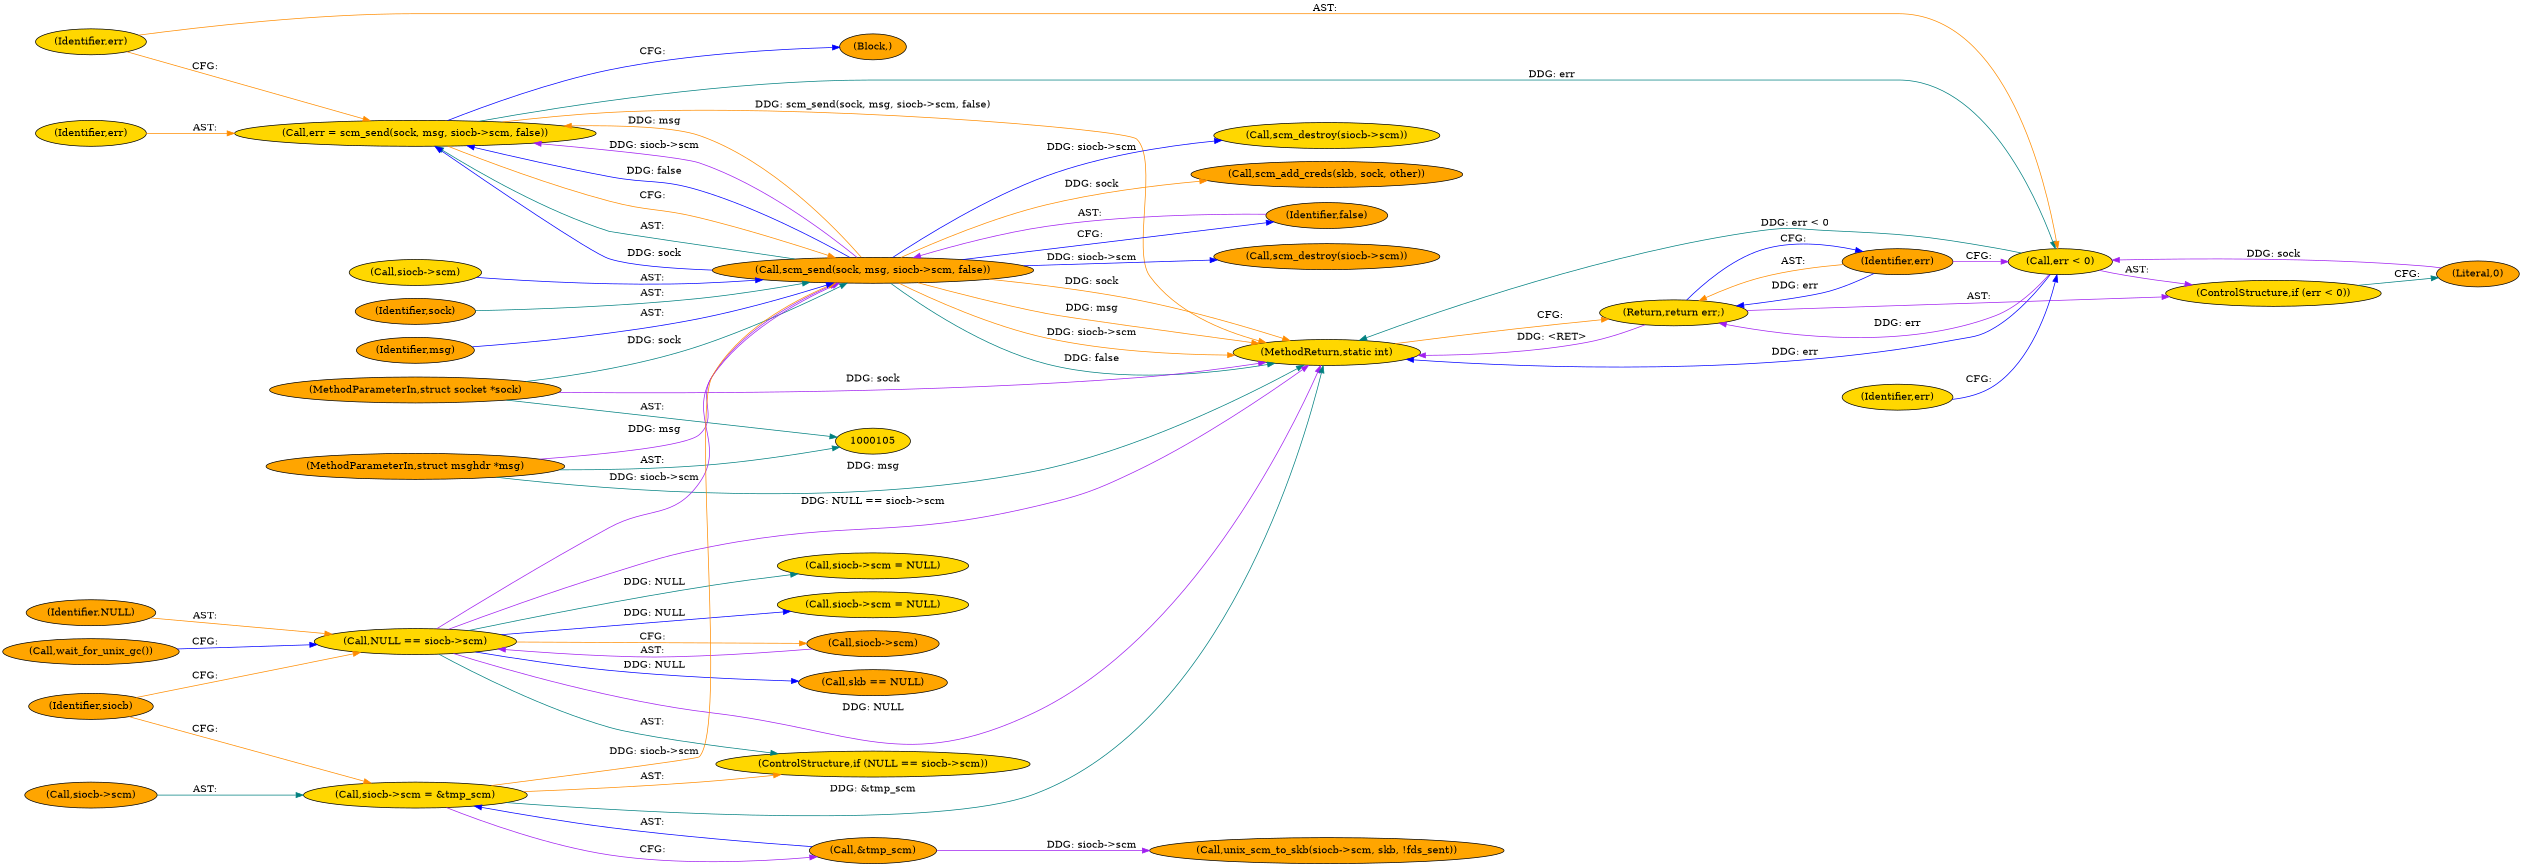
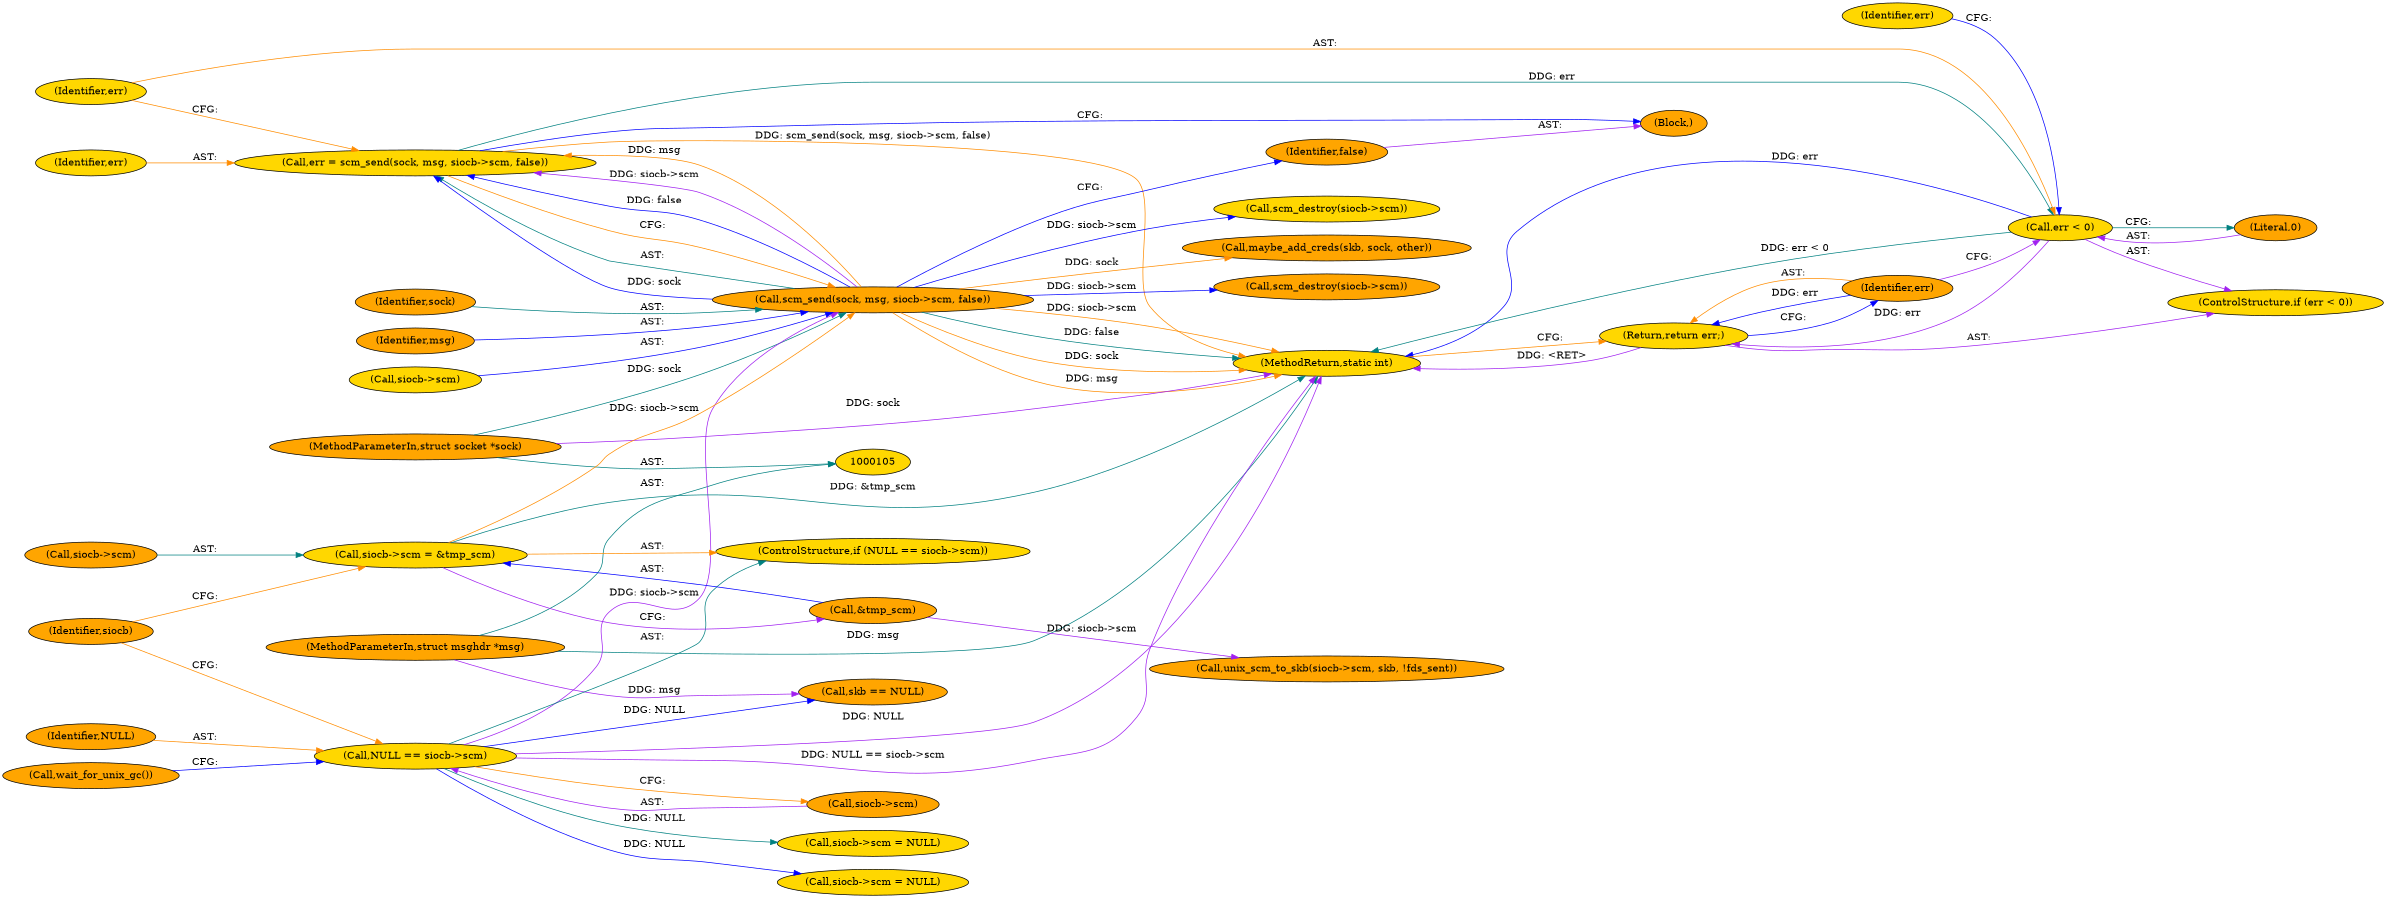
  digraph {
    rankdir=LR
    node [fillcolor=orange style=filled]
    edge [color=darkorange]
    n1 [fillcolor=gold label="(Call,err = scm_send(sock, msg, siocb->scm, false))"]
    n2 [label="(Call,scm_send(sock, msg, siocb->scm, false))"]
    n3 [fillcolor=gold label="(Call,err < 0)"]
    n4 [label="(Block,)"]
    n5 [fillcolor=gold label="(MethodReturn,static int)"]
-   n6 [label="(Call,scm_add_creds(skb, sock, other))"]
+   n6 [label="(Call,maybe_add_creds(skb, sock, other))"]
    n7 [label="(Call,scm_destroy(siocb->scm))"]
    n8 [label="(Identifier,false)"]
    n9 [fillcolor=gold label="(Call,scm_destroy(siocb->scm))"]
    n10 [fillcolor=gold label="(Return,return err;)"]
    n11 [label="(Literal,0)"]
    n12 [fillcolor=gold label="(ControlStructure,if (err < 0))"]
    n13 [label="(Call,unix_scm_to_skb(siocb->scm, skb, !fds_sent))"]
    n14 [label="(MethodParameterIn,struct socket *sock)"]
    1000105 [fillcolor=gold]
    n16 [label="(MethodParameterIn,struct msghdr *msg)"]
    n17 [fillcolor=gold label="(Call,NULL == siocb->scm)"]
    n18 [label="(Call,skb == NULL)"]
    n19 [label="(Call,siocb->scm)"]
    n20 [fillcolor=gold label="(Call,siocb->scm = NULL)"]
    n21 [fillcolor=gold label="(Call,siocb->scm = NULL)"]
    n22 [fillcolor=gold label="(ControlStructure,if (NULL == siocb->scm))"]
    n23 [fillcolor=gold label="(Call,siocb->scm = &tmp_scm)"]
    n24 [label="(Call,&tmp_scm)"]
    n25 [label="(Identifier,err)"]
    n26 [fillcolor=gold label="(Call,siocb->scm)"]
    n27 [label="(Call,wait_for_unix_gc())"]
    n28 [label="(Identifier,sock)"]
    n29 [label="(Call,siocb->scm)"]
    n30 [label="(Identifier,NULL)"]
    n31 [fillcolor=gold label="(Identifier,err)"]
    n32 [label="(Identifier,msg)"]
    n33 [label="(Identifier,siocb)"]
    n34 [fillcolor=gold label="(Identifier,err)"]
    n35 [fillcolor=gold label="(Identifier,err)"]
    n1 -> n2 [label="CFG: "]
    n1 -> n3 [color=teal label="DDG: err"]
    n1 -> n4 [color=blue label="CFG: "]
    n1 -> n5 [label="DDG: scm_send(sock, msg, siocb->scm, false)"]
    n2 -> n1 [color=teal label="AST: "]
    n2 -> n1 [color=blue label="DDG: sock"]
    n2 -> n1 [label="DDG: msg"]
    n2 -> n1 [color=purple label="DDG: siocb->scm"]
    n2 -> n1 [color=blue label="DDG: false"]
    n2 -> n5 [label="DDG: siocb->scm"]
    n2 -> n5 [color=teal label="DDG: false"]
    n2 -> n5 [label="DDG: sock"]
    n2 -> n5 [label="DDG: msg"]
    n2 -> n6 [label="DDG: sock"]
    n2 -> n7 [color=blue label="DDG: siocb->scm"]
    n2 -> n8 [color=blue label="CFG: "]
    n2 -> n9 [color=blue label="DDG: siocb->scm"]
    n3 -> n5 [color=blue label="DDG: err"]
    n3 -> n5 [color=teal label="DDG: err < 0"]
    n3 -> n10 [color=purple label="DDG: err"]
-   n12 -> n11 [color=teal label="CFG: "]
+   n3 -> n11 [color=teal label="CFG: "]
    n3 -> n12 [color=purple label="AST: "]
    n5 -> n10 [label="CFG: "]
-   n8 -> n2 [color=purple label="AST: "]
+   n8 -> n4 [color=purple label="AST: "]
    n10 -> n5 [color=purple label="DDG: <RET>"]
    n10 -> n12 [color=purple label="AST: "]
    n10 -> n25 [color=blue label="CFG: "]
-   n11 -> n3 [color=purple label="DDG: sock"]
+   n11 -> n3 [color=purple label="AST: "]
    n14 -> n2 [color=teal label="DDG: sock"]
    n14 -> n5 [color=purple label="DDG: sock"]
    n14 -> 1000105 [color=teal label="AST: "]
-   n16 -> n2 [color=purple label="DDG: msg"]
+   n16 -> n18 [color=purple label="DDG: msg"]
    n16 -> n5 [color=teal label="DDG: msg"]
    n16 -> 1000105 [color=teal label="AST: "]
    n17 -> n2 [color=purple label="DDG: siocb->scm"]
    n17 -> n5 [color=purple label="DDG: NULL"]
    n17 -> n5 [color=purple label="DDG: NULL == siocb->scm"]
    n17 -> n18 [color=blue label="DDG: NULL"]
    n17 -> n19 [label="CFG: "]
    n17 -> n20 [color=teal label="DDG: NULL"]
    n17 -> n21 [color=blue label="DDG: NULL"]
    n17 -> n22 [color=teal label="AST: "]
    n19 -> n17 [color=purple label="AST: "]
    n23 -> n2 [label="DDG: siocb->scm"]
    n23 -> n5 [color=teal label="DDG: &tmp_scm"]
    n23 -> n22 [label="AST: "]
    n23 -> n24 [color=purple label="CFG: "]
    n24 -> n13 [color=purple label="DDG: siocb->scm"]
    n24 -> n23 [color=blue label="AST: "]
    n25 -> n3 [color=purple label="CFG: "]
    n25 -> n10 [label="AST: "]
    n25 -> n10 [color=blue label="DDG: err"]
    n26 -> n2 [color=blue label="AST: "]
    n27 -> n17 [color=blue label="CFG: "]
    n28 -> n2 [color=teal label="AST: "]
    n29 -> n23 [color=teal label="AST: "]
    n30 -> n17 [label="AST: "]
    n31 -> n1 [label="CFG: "]
    n31 -> n3 [label="AST: "]
    n32 -> n2 [color=blue label="AST: "]
    n33 -> n17 [label="CFG: "]
    n33 -> n23 [label="CFG: "]
    n34 -> n1 [label="AST: "]
    n35 -> n3 [color=blue label="CFG: "]
  }
